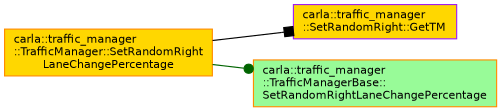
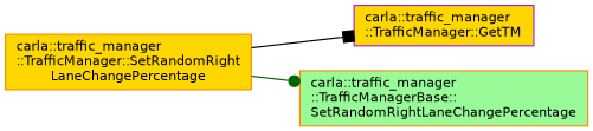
  digraph {
    rankdir=LR
    node [color=darkorange fillcolor=gold fontname=Helvetica fontsize=10 shape=box style=filled]
    edge [fontname=Helvetica fontsize=10 labelfontname=Helvetica labelfontsize=10 style=solid]
    n1 [fontcolor=black height=0.2 label="carla::traffic_manager\l::TrafficManager::SetRandomRight\lLaneChangePercentage" width=0.4]
-   n2 [color=purple height=0.2 label="carla::traffic_manager\l::SetRandomRight::GetTM" width=0.4]
+   n2 [color=purple height=0.2 label="carla::traffic_manager\l::TrafficManager::GetTM" width=0.4]
    n3 [fillcolor=palegreen height=0.2 label="carla::traffic_manager\l::TrafficManagerBase::\lSetRandomRightLaneChangePercentage" width=0.4]
    n1 -> n2 [color=black arrowhead=box]
    n1 -> n3 [color=darkgreen arrowhead=dot]
  }
